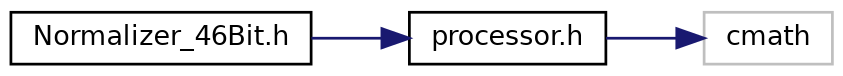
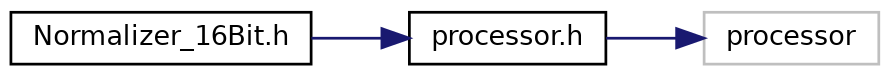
  digraph {
    rankdir=LR
    node [color=black fontname=Helvetica fontsize=10 shape=record]
    edge [color=midnightblue fontname=Helvetica fontsize=10 labelfontname=Helvetica labelfontsize=10 style=solid]
-   n1 [height=0.2 label="Normalizer_46Bit.h" width=0.4]
+   n1 [height=0.2 label="Normalizer_16Bit.h" width=0.4]
    n2 [height=0.2 label="processor.h" width=0.4]
-   n3 [color=grey75 height=0.2 label=cmath width=0.4]
+   n3 [color=grey75 height=0.2 label=processor width=0.4]
    n1 -> n2
    n2 -> n3
  }
